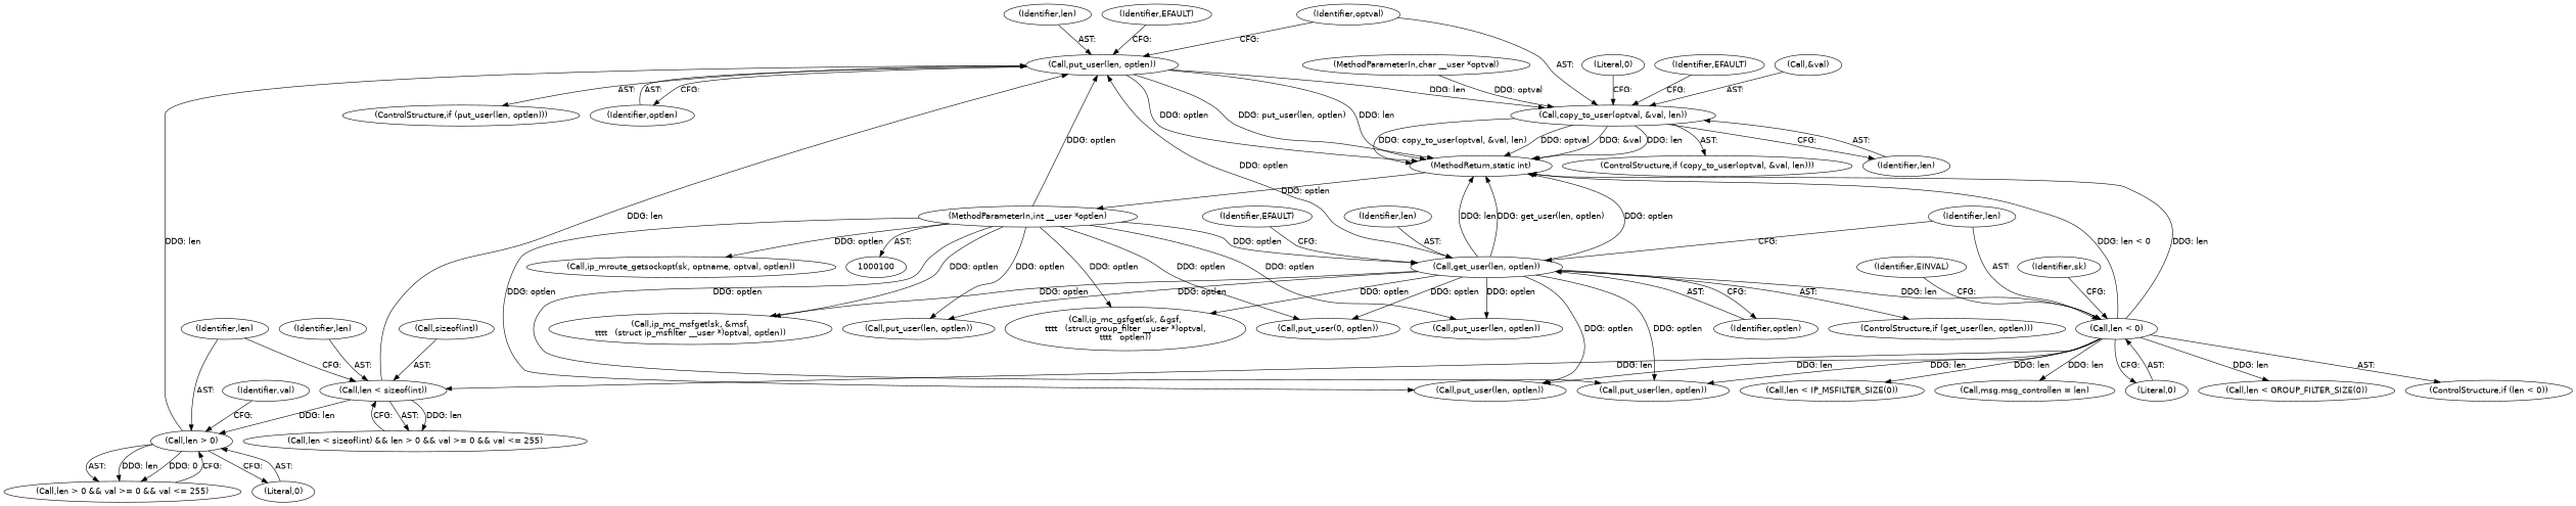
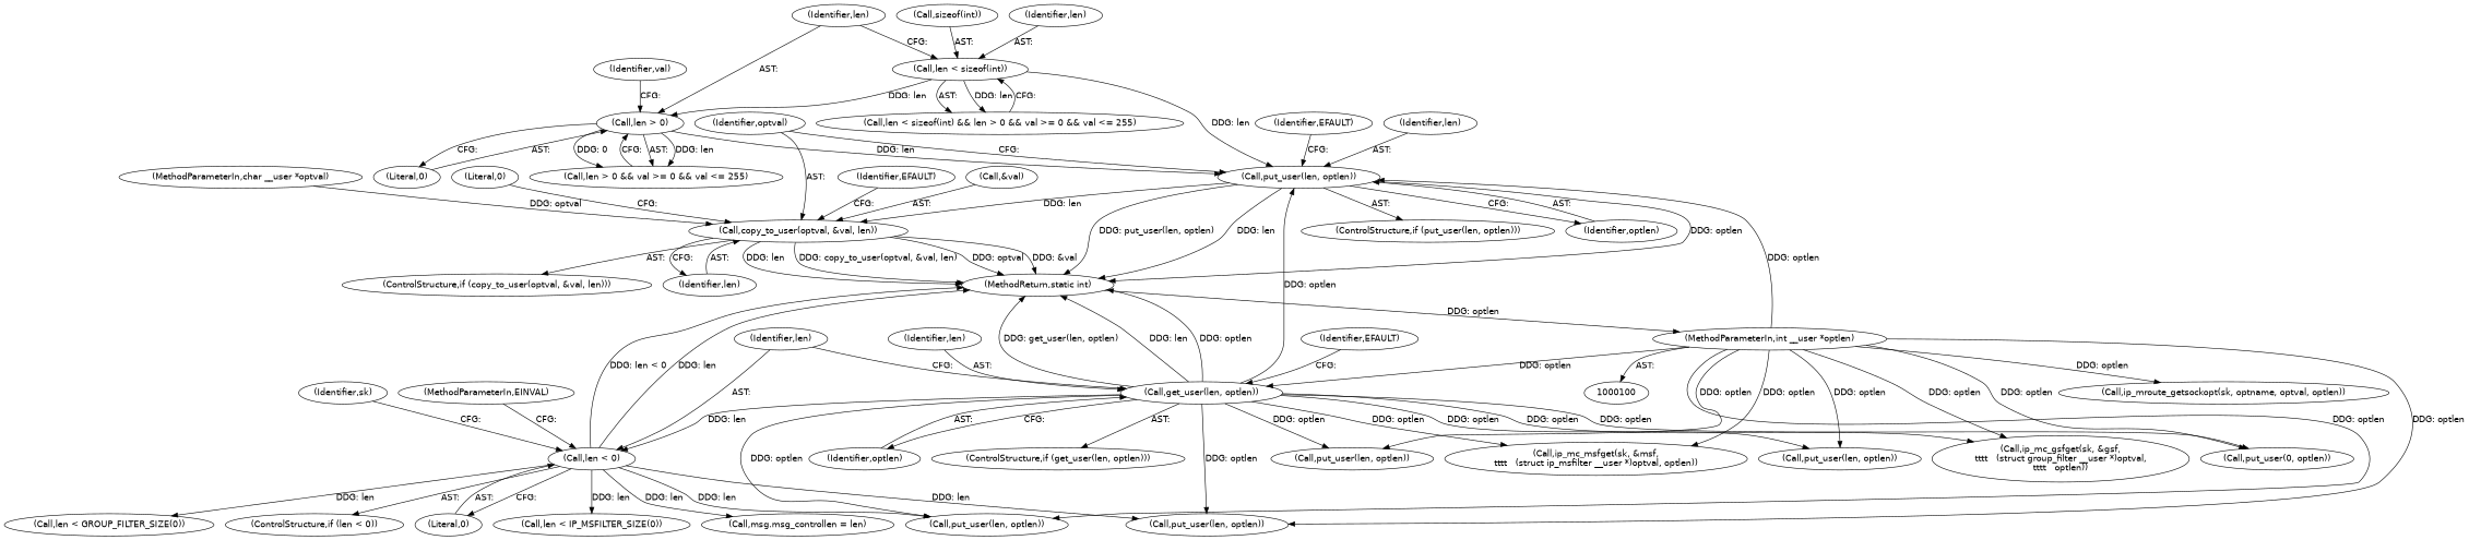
  digraph {
    fontname="DejaVu Sans"
    node [fontname="DejaVu Sans"]
    edge [fontname="DejaVu Sans"]
    n1 [label="(Call,put_user(len, optlen))"]
    n2 [label="(Call,copy_to_user(optval, &val, len))"]
    n3 [label="(MethodReturn,static int)"]
    n4 [label="(ControlStructure,if (put_user(len, optlen)))"]
    n5 [label="(Identifier,optlen)"]
    n6 [label="(ControlStructure,if (copy_to_user(optval, &val, len)))"]
    n7 [label="(Identifier,len)"]
    n8 [label="(MethodParameterIn,int __user *optlen)"]
    n9 [label="(Call,len < sizeof(int))"]
    n10 [label="(Call,len > 0)"]
    n11 [label="(Call,len < sizeof(int) && len > 0 && val >= 0 && val <= 255)"]
    n12 [label="(Call,len > 0 && val >= 0 && val <= 255)"]
    n13 [label="(Literal,0)"]
    n14 [label="(Call,sizeof(int))"]
    n15 [label="(Call,len < 0)"]
    n16 [label="(Call,msg.msg_controllen = len)"]
    n17 [label="(Call,put_user(len, optlen))"]
    n18 [label="(Literal,0)"]
    n19 [label="(Call,len < GROUP_FILTER_SIZE(0))"]
    n20 [label="(Call,put_user(len, optlen))"]
    n21 [label="(ControlStructure,if (len < 0))"]
    n22 [label="(Call,len < IP_MSFILTER_SIZE(0))"]
    n23 [label="(Call,get_user(len, optlen))"]
    n24 [label="(Call,put_user(len, optlen))"]
    n25 [label="(Call,ip_mc_gsfget(sk, &gsf,\n\t\t\t\t   (struct group_filter __user *)optval,\n\t\t\t\t   optlen))"]
    n26 [label="(Identifier,optlen)"]
    n27 [label="(Call,put_user(0, optlen))"]
    n28 [label="(Call,put_user(len, optlen))"]
    n29 [label="(ControlStructure,if (get_user(len, optlen)))"]
    n30 [label="(Call,ip_mc_msfget(sk, &msf,\n\t\t\t\t   (struct ip_msfilter __user *)optval, optlen))"]
    n31 [label="(Call,ip_mroute_getsockopt(sk, optname, optval, optlen))"]
    1000100
    n33 [label="(Identifier,EFAULT)"]
    n34 [label="(Identifier,optval)"]
    n35 [label="(Literal,0)"]
    n36 [label="(Identifier,EFAULT)"]
    n37 [label="(Call,&val)"]
    n38 [label="(Identifier,EFAULT)"]
    n39 [label="(Identifier,val)"]
    n40 [label="(Identifier,len)"]
    n41 [label="(Identifier,len)"]
    n42 [label="(Identifier,sk)"]
    n43 [label="(MethodParameterIn,char __user *optval)"]
    n44 [label="(Identifier,len)"]
    n45 [label="(Identifier,len)"]
    n46 [label="(Identifier,len)"]
-   n47 [label="(Identifier,EINVAL)"]
+   n47 [label="(MethodParameterIn,EINVAL)"]
    n1 -> n2 [label="DDG: len"]
    n1 -> n3 [label="DDG: put_user(len, optlen)"]
    n1 -> n3 [label="DDG: len"]
    n1 -> n3 [label="DDG: optlen"]
    n1 -> n4 [label="AST: "]
    n1 -> n5 [label="CFG: "]
    n2 -> n3 [label="DDG: len"]
    n2 -> n3 [label="DDG: copy_to_user(optval, &val, len)"]
    n2 -> n3 [label="DDG: optval"]
    n2 -> n3 [label="DDG: &val"]
    n2 -> n6 [label="AST: "]
    n2 -> n7 [label="CFG: "]
    n3 -> n8 [label="DDG: optlen"]
    n5 -> n1 [label="AST: "]
    n7 -> n2 [label="AST: "]
    n8 -> n1 [label="DDG: optlen"]
    n8 -> n17 [label="DDG: optlen"]
    n8 -> n20 [label="DDG: optlen"]
    n8 -> n23 [label="DDG: optlen"]
    n8 -> n24 [label="DDG: optlen"]
    n8 -> n25 [label="DDG: optlen"]
    n8 -> n27 [label="DDG: optlen"]
    n8 -> n28 [label="DDG: optlen"]
    n8 -> n30 [label="DDG: optlen"]
    n8 -> n31 [label="DDG: optlen"]
    n8 -> 1000100 [label="AST: "]
    n9 -> n1 [label="DDG: len"]
    n9 -> n10 [label="DDG: len"]
    n9 -> n11 [label="AST: "]
    n9 -> n11 [label="DDG: len"]
    n10 -> n1 [label="DDG: len"]
    n10 -> n12 [label="AST: "]
    n10 -> n12 [label="DDG: len"]
    n10 -> n12 [label="DDG: 0"]
    n10 -> n13 [label="CFG: "]
    n11 -> n9 [label="CFG: "]
    n12 -> n10 [label="CFG: "]
    n13 -> n10 [label="AST: "]
    n14 -> n9 [label="AST: "]
    n15 -> n3 [label="DDG: len"]
    n15 -> n3 [label="DDG: len < 0"]
-   n15 -> n9 [label="DDG: len"]
    n15 -> n16 [label="DDG: len"]
    n15 -> n17 [label="DDG: len"]
    n15 -> n18 [label="CFG: "]
    n15 -> n19 [label="DDG: len"]
    n15 -> n20 [label="DDG: len"]
    n15 -> n21 [label="AST: "]
    n15 -> n22 [label="DDG: len"]
    n18 -> n15 [label="AST: "]
    n23 -> n1 [label="DDG: optlen"]
    n23 -> n3 [label="DDG: len"]
    n23 -> n3 [label="DDG: optlen"]
    n23 -> n3 [label="DDG: get_user(len, optlen)"]
    n23 -> n15 [label="DDG: len"]
    n23 -> n17 [label="DDG: optlen"]
    n23 -> n20 [label="DDG: optlen"]
    n23 -> n24 [label="DDG: optlen"]
    n23 -> n25 [label="DDG: optlen"]
    n23 -> n26 [label="CFG: "]
    n23 -> n27 [label="DDG: optlen"]
    n23 -> n28 [label="DDG: optlen"]
    n23 -> n29 [label="AST: "]
    n23 -> n30 [label="DDG: optlen"]
    n26 -> n23 [label="AST: "]
    n33 -> n1 [label="CFG: "]
    n34 -> n1 [label="CFG: "]
    n34 -> n2 [label="AST: "]
    n35 -> n2 [label="CFG: "]
    n36 -> n2 [label="CFG: "]
    n37 -> n2 [label="AST: "]
    n38 -> n23 [label="CFG: "]
    n39 -> n10 [label="CFG: "]
    n40 -> n9 [label="CFG: "]
    n40 -> n10 [label="AST: "]
    n41 -> n9 [label="AST: "]
    n42 -> n15 [label="CFG: "]
    n43 -> n2 [label="DDG: optval"]
    n44 -> n23 [label="AST: "]
    n45 -> n15 [label="AST: "]
    n45 -> n23 [label="CFG: "]
    n46 -> n1 [label="AST: "]
    n47 -> n15 [label="CFG: "]
  }
